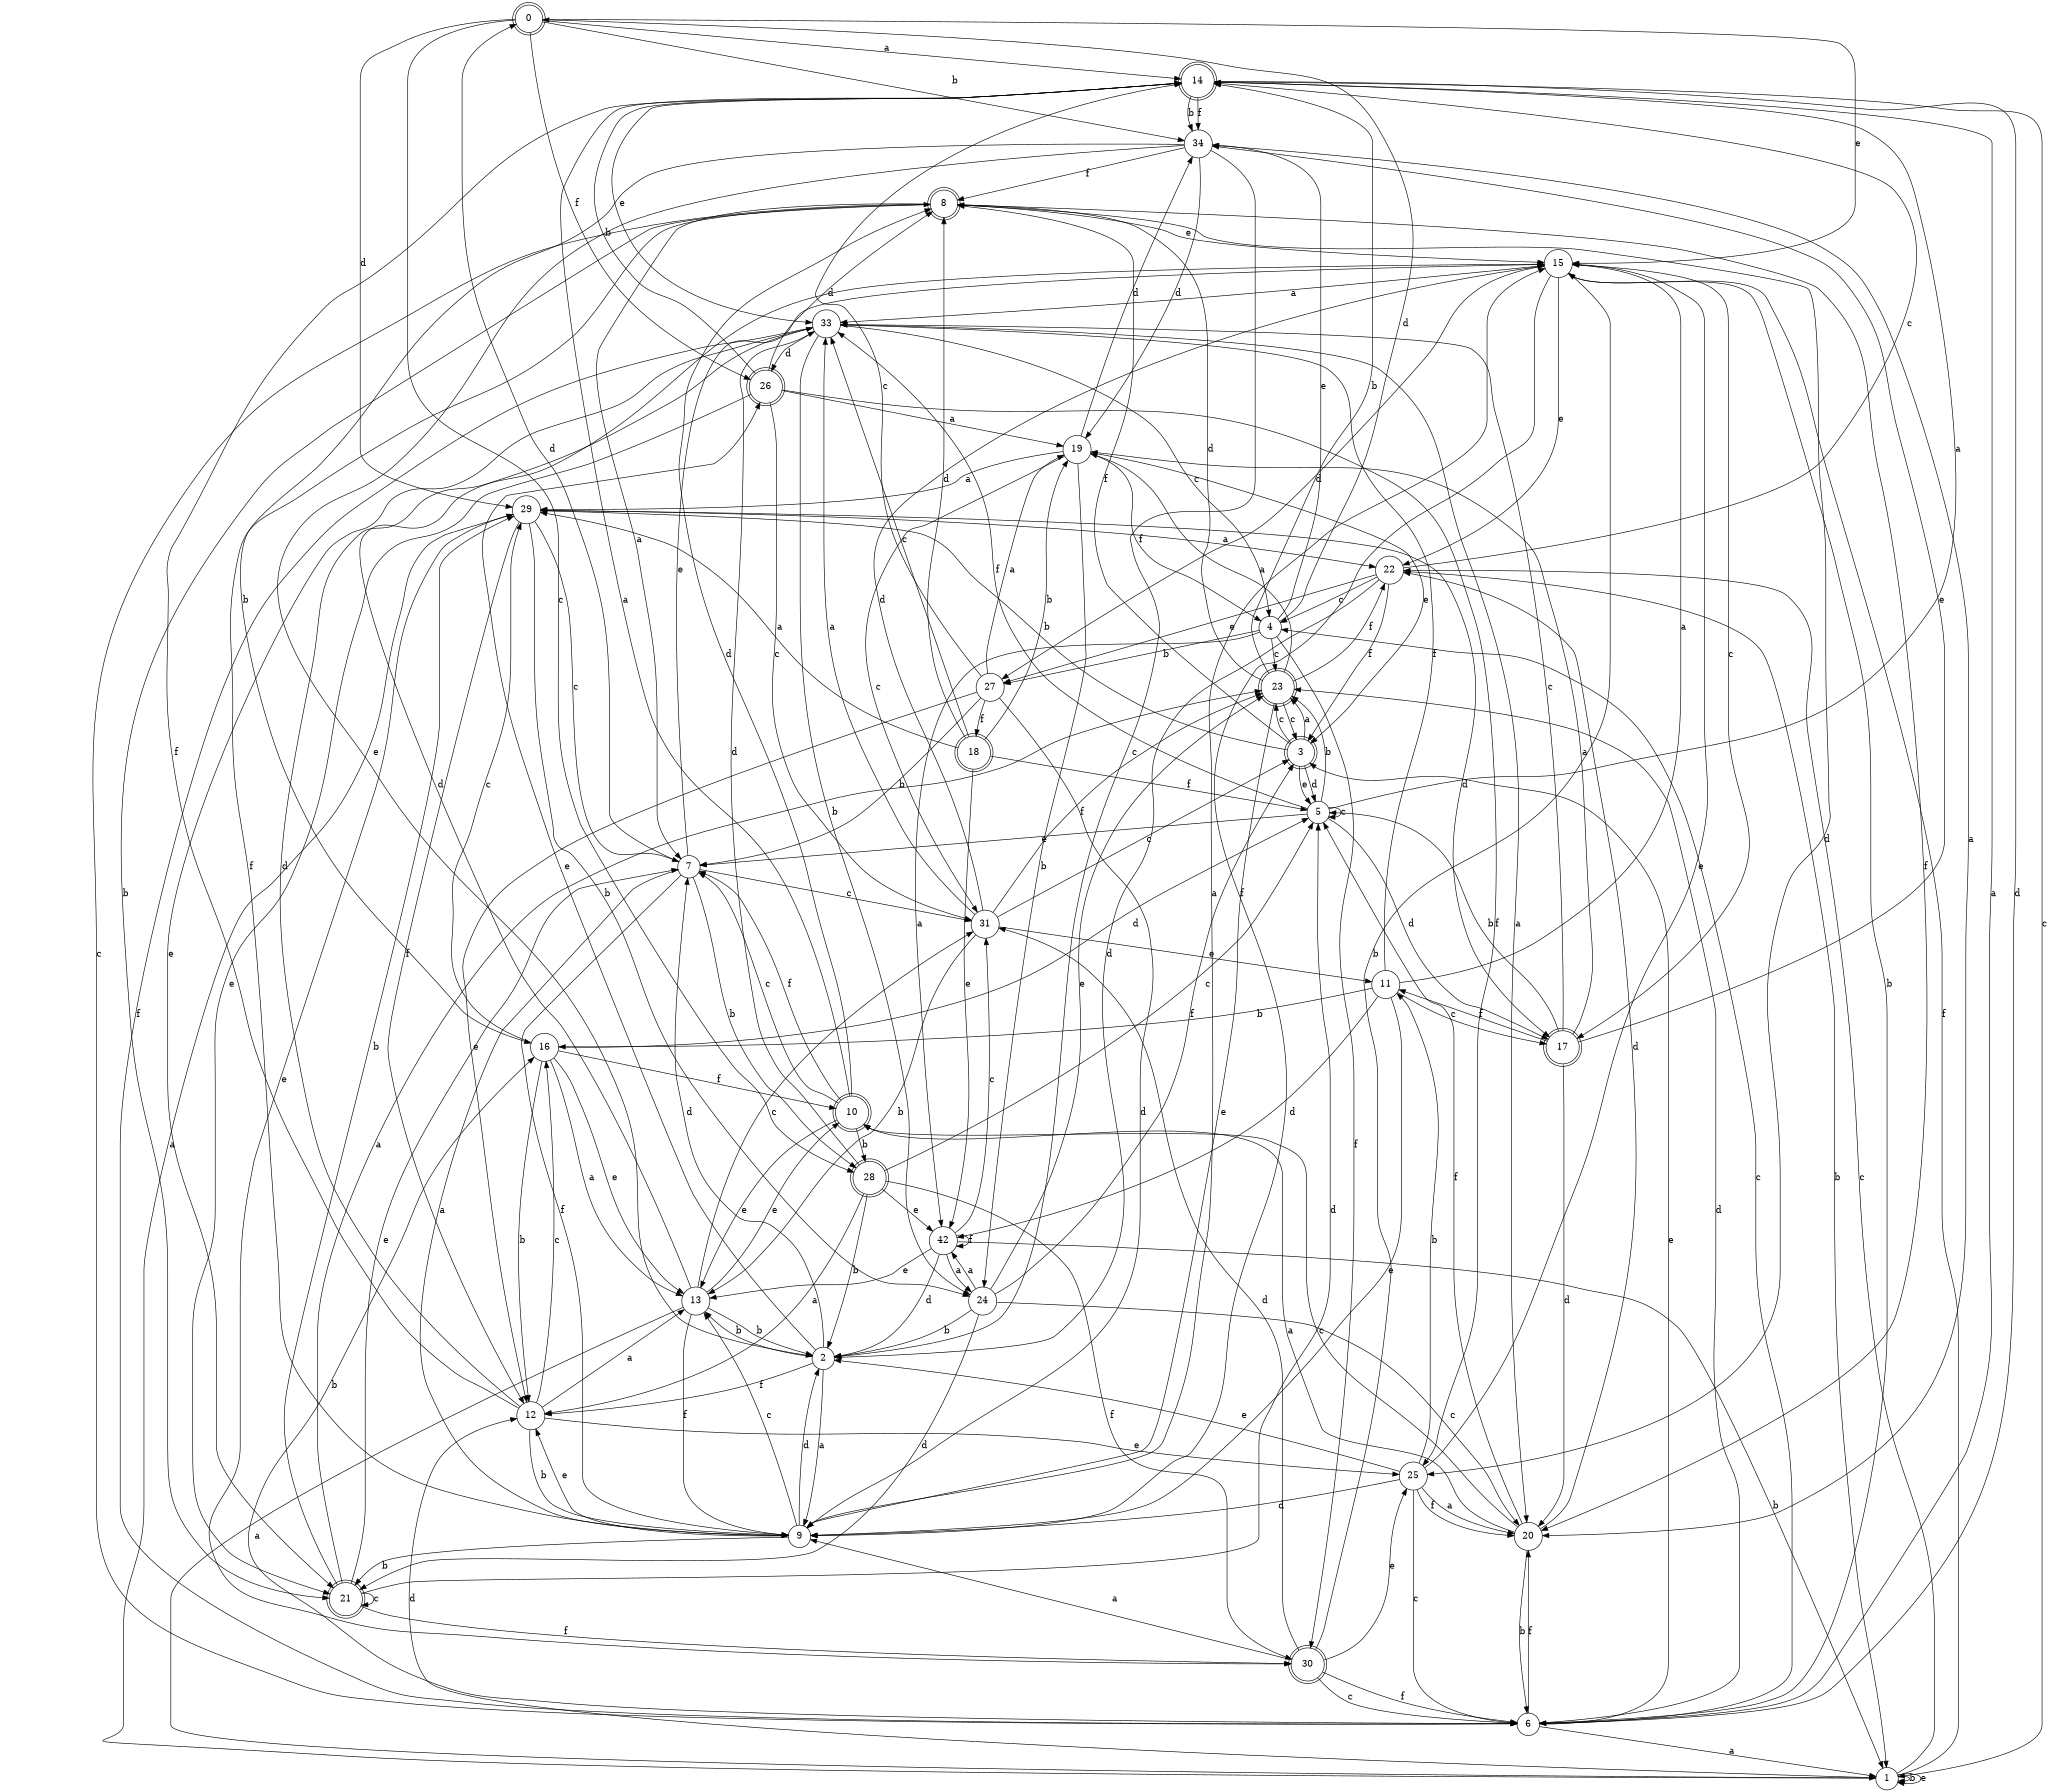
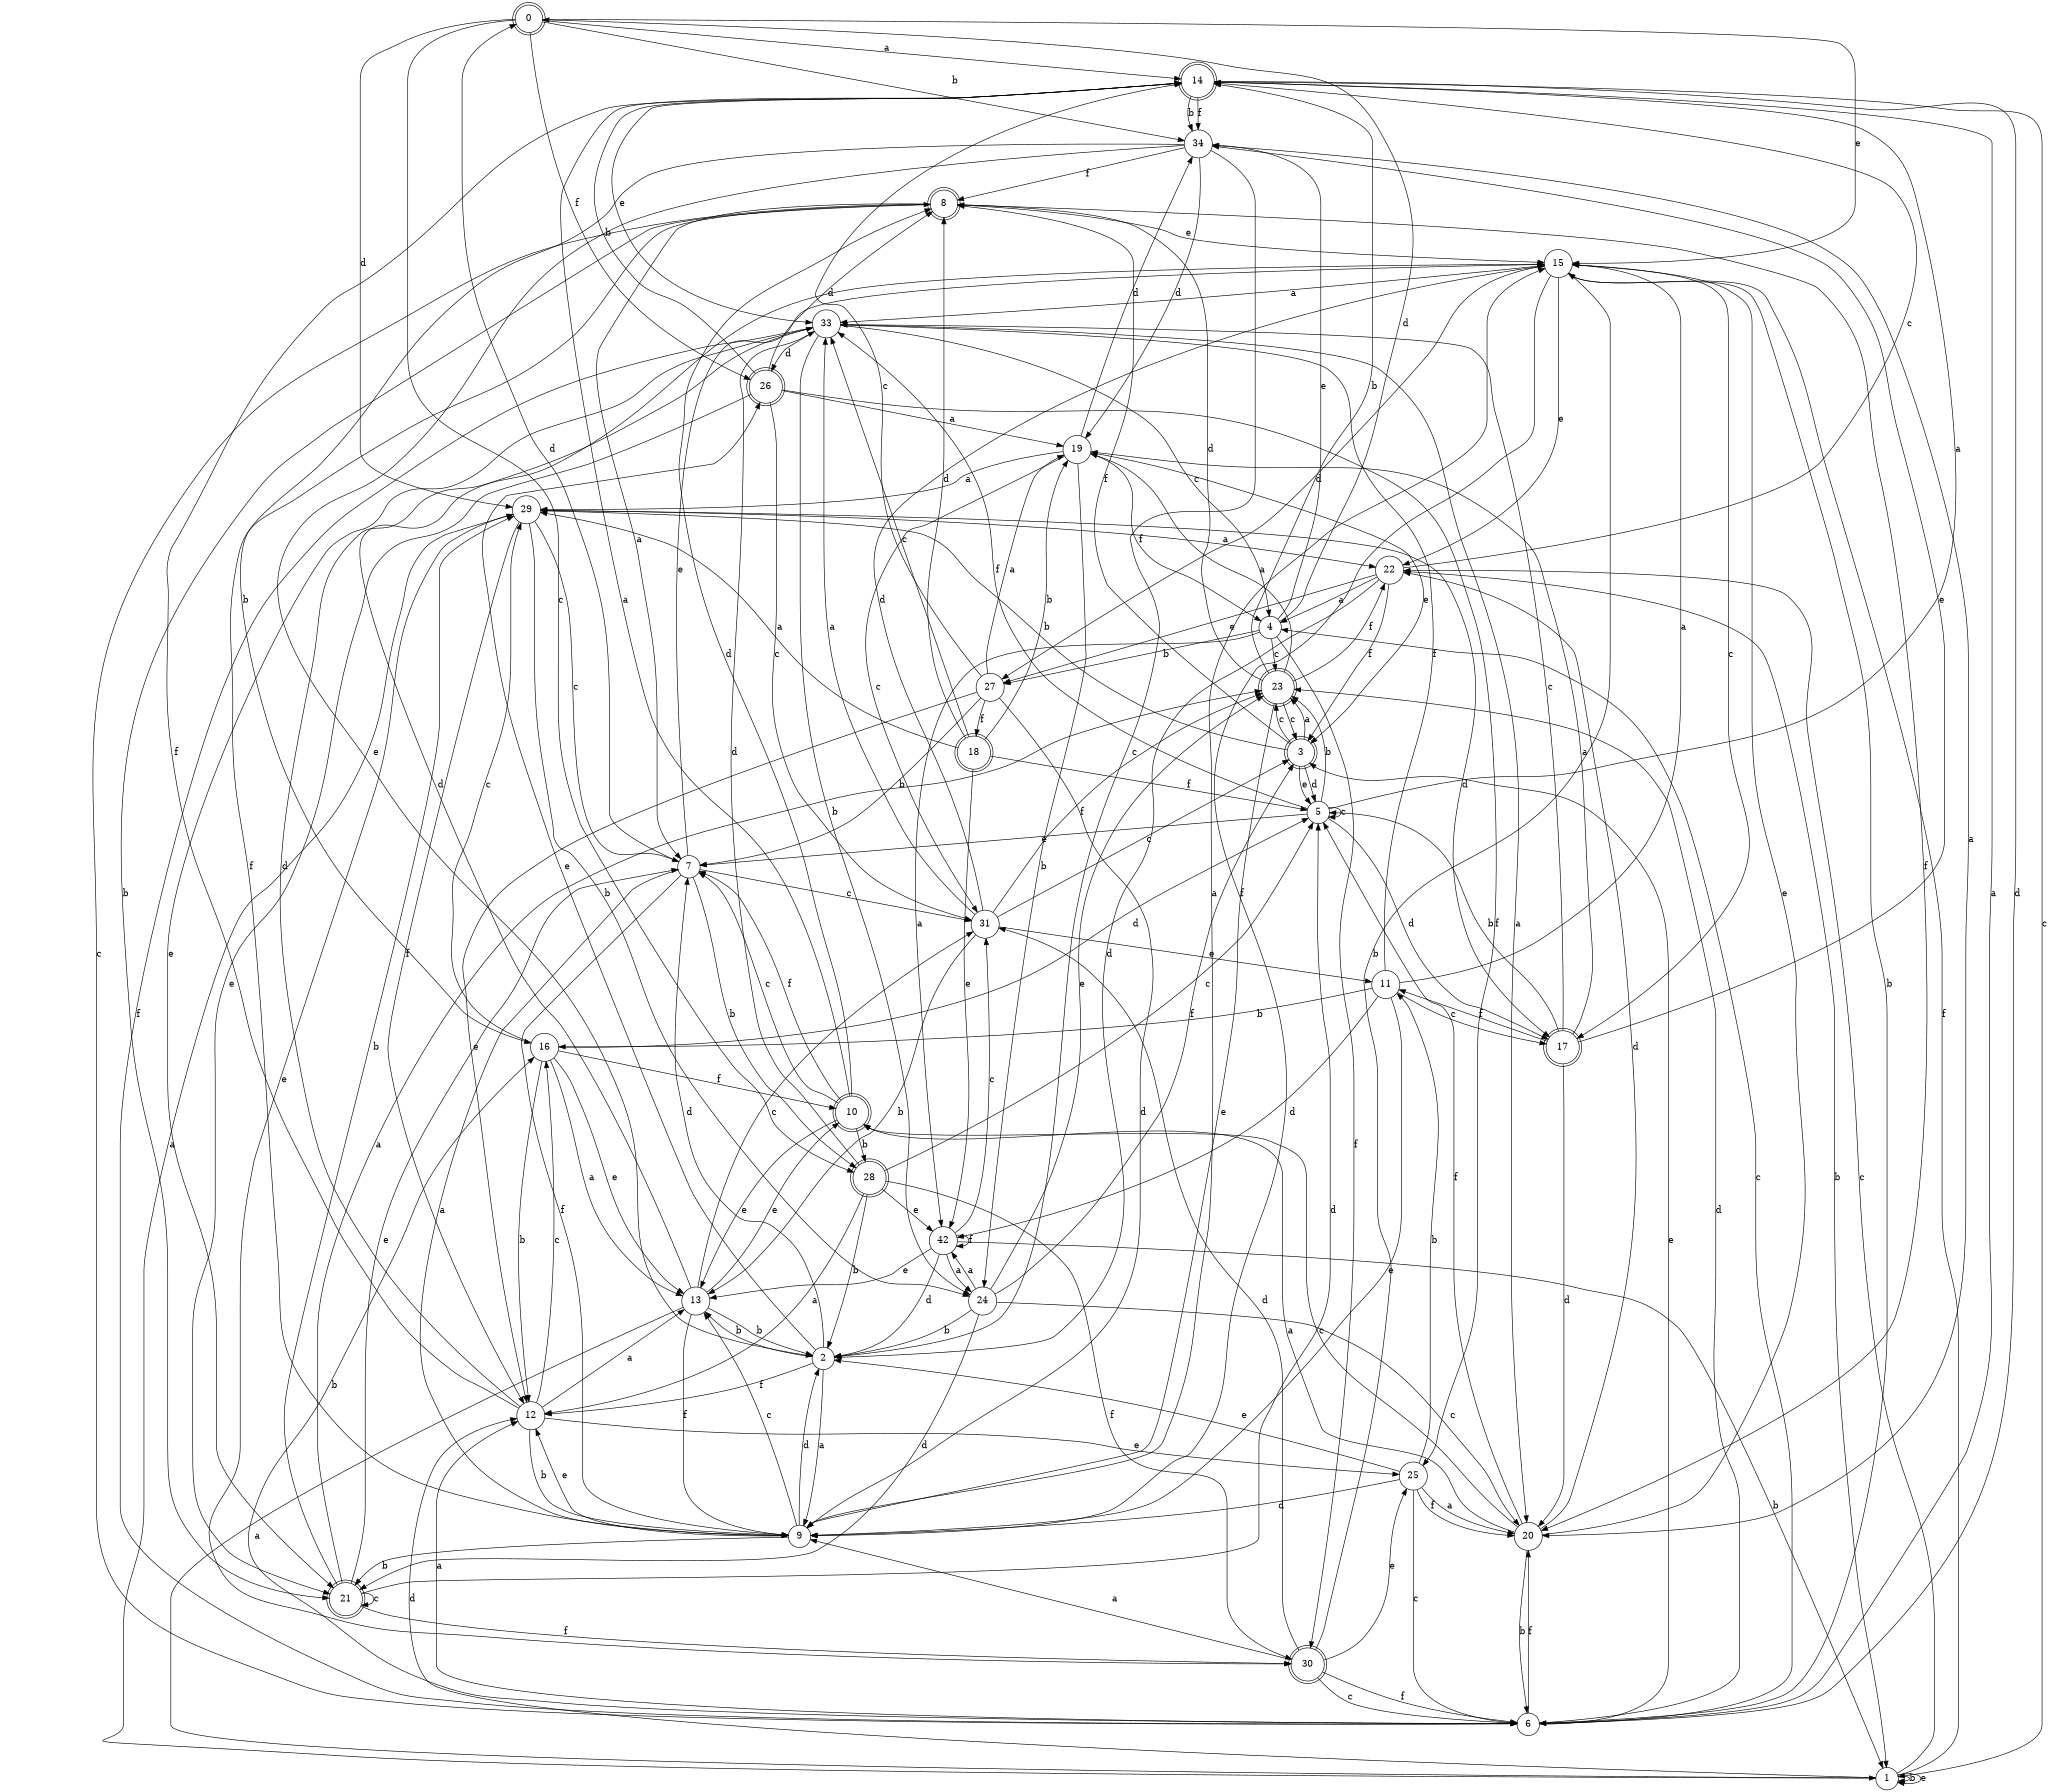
  digraph {
    rankdir=TB
    node [color=black fillcolor=white shape=circle style=filled]
    n1 [label=0 shape=doublecircle style="rounded,filled"]
    n2 [label=14 shape=doublecircle style="rounded,filled"]
    n3 [label=15]
    n4 [label=26 shape=doublecircle style="rounded,filled"]
    n5 [label=28 shape=doublecircle style="rounded,filled"]
    n6 [label=29]
    n7 [label=34]
    n8 [label=1]
    n9 [label=33]
    n10 [label=6]
    n11 [label=22]
    n12 [label=9]
    n13 [label=27]
    n14 [label=17 shape=doublecircle style="rounded,filled"]
    n15 [label=8 shape=doublecircle style="rounded,filled"]
    n16 [label=31]
    n17 [label=21 shape=doublecircle style="rounded,filled"]
    n18 [label=25]
    n19 [label=19]
    n20 [label=12]
    n21 [label=2]
    n22 [label=5]
    n23 [label=30 shape=doublecircle style="rounded,filled"]
    n24 [label=42]
    n25 [label=7]
    n26 [label=24]
    n27 [label=16]
    n28 [label=20]
    n29 [label=13]
    n30 [label=3 shape=doublecircle style="rounded,filled"]
    n31 [label=4]
    n32 [label=10 shape=doublecircle style="rounded,filled"]
    n33 [label=23 shape=doublecircle style="rounded,filled"]
    n34 [label=18 shape=doublecircle style="rounded,filled"]
    n35 [label=11]
    n1 -> n2 [label=a]
    n1 -> n3 [label=e]
    n1 -> n4 [label=f]
    n1 -> n5 [label=c]
    n1 -> n6 [label=d]
    n1 -> n7 [label=b]
    n2 -> n7 [label=b]
    n2 -> n7 [label=f]
    n2 -> n8 [label=c]
    n2 -> n9 [label=e]
    n2 -> n10 [label=a]
    n2 -> n10 [label=d]
    n3 -> n9 [label=a]
    n3 -> n10 [label=b]
    n3 -> n11 [label=e]
    n3 -> n12 [label=f]
    n3 -> n13 [label=d]
    n3 -> n14 [label=c]
    n4 -> n2 [label=b]
    n4 -> n15 [label=d]
    n4 -> n16 [label=c]
    n4 -> n17 [label=e]
    n4 -> n18 [label=f]
    n4 -> n19 [label=a]
    n5 -> n9 [label=d]
    n5 -> n20 [label=a]
    n5 -> n21 [label=b]
    n5 -> n22 [label=c]
    n5 -> n23 [label=f]
    n5 -> n24 [label=e]
    n6 -> n11 [label=a]
    n6 -> n14 [label=d]
    n6 -> n20 [label=f]
    n6 -> n23 [label=e]
    n6 -> n25 [label=c]
    n6 -> n26 [label=b]
    n7 -> n15 [label=f]
    n7 -> n19 [label=d]
    n7 -> n21 [label=c]
    n7 -> n21 [label=e]
    n7 -> n27 [label=b]
    n7 -> n28 [label=a]
    n8 -> n3 [label=f]
    n8 -> n6 [label=a]
    n8 -> n8 [label=b]
    n8 -> n8 [label=e]
    n8 -> n11 [label=c]
    n8 -> n20 [label=d]
    n9 -> n4 [label=d]
    n9 -> n10 [label=f]
    n9 -> n17 [label=e]
    n9 -> n26 [label=b]
    n9 -> n28 [label=a]
    n9 -> n31 [label=c]
-   n10 -> n8 [label=a]
+   n10 -> n20 [label=a]
    n10 -> n27 [label=b]
    n10 -> n28 [label=f]
    n10 -> n30 [label=e]
    n10 -> n31 [label=c]
    n10 -> n33 [label=d]
    n11 -> n2 [label=c]
    n11 -> n8 [label=b]
    n11 -> n13 [label=e]
    n11 -> n21 [label=d]
    n11 -> n30 [label=f]
-   n11 -> n31 [label=c]
+   n11 -> n31 [label=a]
    n12 -> n3 [label=a]
    n12 -> n15 [label=f]
    n12 -> n17 [label=b]
    n12 -> n20 [label=e]
    n12 -> n21 [label=d]
    n12 -> n29 [label=c]
    n13 -> n2 [label=c]
    n13 -> n12 [label=d]
    n13 -> n19 [label=a]
    n13 -> n20 [label=e]
    n13 -> n25 [label=b]
    n13 -> n34 [label=f]
    n14 -> n7 [label=e]
    n14 -> n9 [label=c]
    n14 -> n19 [label=a]
    n14 -> n22 [label=b]
    n14 -> n28 [label=d]
    n14 -> n35 [label=f]
    n15 -> n3 [label=e]
    n15 -> n10 [label=c]
    n15 -> n17 [label=b]
-   n15 -> n18 [label=d]
    n15 -> n25 [label=a]
    n15 -> n28 [label=f]
    n16 -> n3 [label=d]
    n16 -> n9 [label=a]
    n16 -> n29 [label=b]
    n16 -> n30 [label=c]
    n16 -> n33 [label=f]
    n16 -> n35 [label=e]
    n17 -> n6 [label=b]
    n17 -> n17 [label=c]
    n17 -> n22 [label=d]
    n17 -> n23 [label=f]
    n17 -> n25 [label=e]
    n17 -> n33 [label=a]
    n18 -> n10 [label=c]
    n18 -> n12 [label=d]
    n18 -> n21 [label=e]
    n18 -> n28 [label=a]
    n18 -> n28 [label=f]
    n18 -> n35 [label=b]
    n19 -> n6 [label=a]
    n19 -> n7 [label=d]
    n19 -> n16 [label=c]
    n19 -> n26 [label=b]
    n19 -> n30 [label=e]
    n19 -> n31 [label=f]
    n20 -> n2 [label=f]
    n20 -> n9 [label=d]
    n20 -> n12 [label=b]
    n20 -> n18 [label=e]
    n20 -> n27 [label=c]
    n20 -> n29 [label=a]
    n21 -> n4 [label=e]
    n21 -> n12 [label=a]
    n21 -> n20 [label=f]
    n21 -> n25 [label=d]
    n21 -> n29 [label=b]
    n22 -> n2 [label=a]
    n22 -> n9 [label=f]
    n22 -> n14 [label=d]
    n22 -> n22 [label=c]
    n22 -> n25 [label=e]
    n22 -> n33 [label=b]
    n23 -> n3 [label=b]
    n23 -> n10 [label=c]
    n23 -> n10 [label=f]
    n23 -> n12 [label=a]
    n23 -> n16 [label=d]
    n23 -> n18 [label=e]
    n24 -> n8 [label=b]
    n24 -> n16 [label=c]
    n24 -> n21 [label=d]
    n24 -> n24 [label=f]
    n24 -> n26 [label=a]
    n24 -> n29 [label=e]
    n25 -> n1 [label=d]
    n25 -> n3 [label=e]
    n25 -> n5 [label=b]
    n25 -> n12 [label=a]
    n25 -> n12 [label=f]
    n25 -> n16 [label=c]
    n26 -> n17 [label=d]
    n26 -> n21 [label=b]
    n26 -> n24 [label=a]
    n26 -> n28 [label=c]
    n26 -> n30 [label=f]
    n26 -> n33 [label=e]
    n27 -> n6 [label=c]
    n27 -> n20 [label=b]
    n27 -> n22 [label=d]
    n27 -> n29 [label=a]
    n27 -> n29 [label=e]
    n27 -> n32 [label=f]
-   n18 -> n3 [label=e]
+   n28 -> n3 [label=e]
    n28 -> n10 [label=b]
    n28 -> n11 [label=d]
    n28 -> n22 [label=f]
    n28 -> n32 [label=a]
    n28 -> n32 [label=c]
    n29 -> n3 [label=d]
    n29 -> n8 [label=a]
    n29 -> n12 [label=f]
    n29 -> n16 [label=c]
    n29 -> n21 [label=b]
    n29 -> n32 [label=e]
    n30 -> n6 [label=b]
    n30 -> n15 [label=f]
    n30 -> n22 [label=d]
    n30 -> n22 [label=e]
    n30 -> n33 [label=a]
    n30 -> n33 [label=c]
    n31 -> n1 [label=d]
    n31 -> n7 [label=e]
    n31 -> n13 [label=b]
    n31 -> n23 [label=f]
    n31 -> n24 [label=a]
    n31 -> n33 [label=c]
    n32 -> n2 [label=a]
    n32 -> n5 [label=b]
    n32 -> n15 [label=d]
    n32 -> n25 [label=c]
    n32 -> n25 [label=f]
    n32 -> n29 [label=e]
    n33 -> n2 [label=b]
    n33 -> n11 [label=f]
    n33 -> n12 [label=e]
    n33 -> n15 [label=d]
    n33 -> n19 [label=a]
    n33 -> n30 [label=c]
    n34 -> n6 [label=a]
    n34 -> n9 [label=c]
    n34 -> n15 [label=d]
    n34 -> n19 [label=b]
    n34 -> n22 [label=f]
    n34 -> n24 [label=e]
    n35 -> n3 [label=a]
    n35 -> n9 [label=f]
    n35 -> n12 [label=e]
    n35 -> n14 [label=c]
    n35 -> n24 [label=d]
    n35 -> n27 [label=b]
  }
